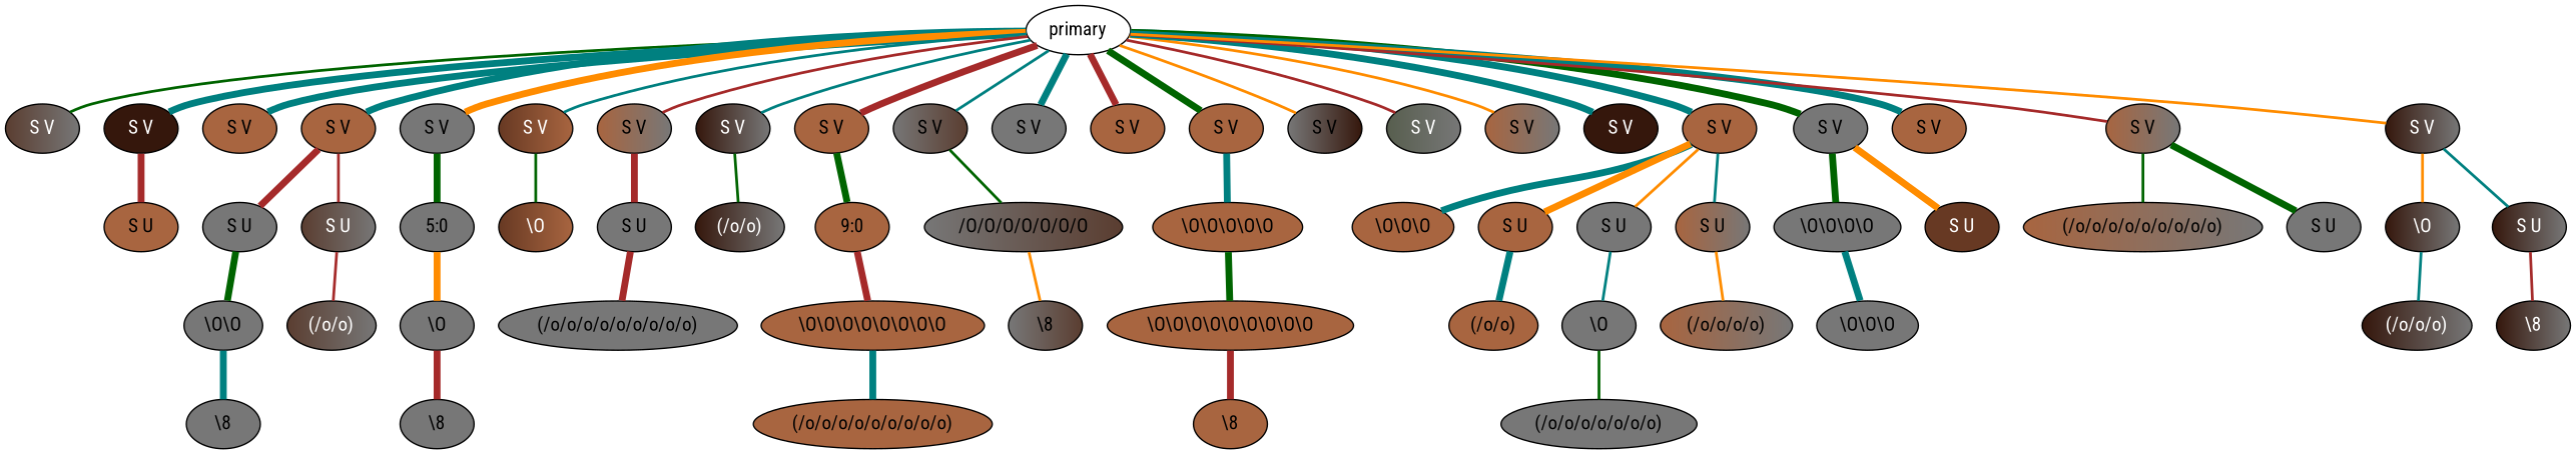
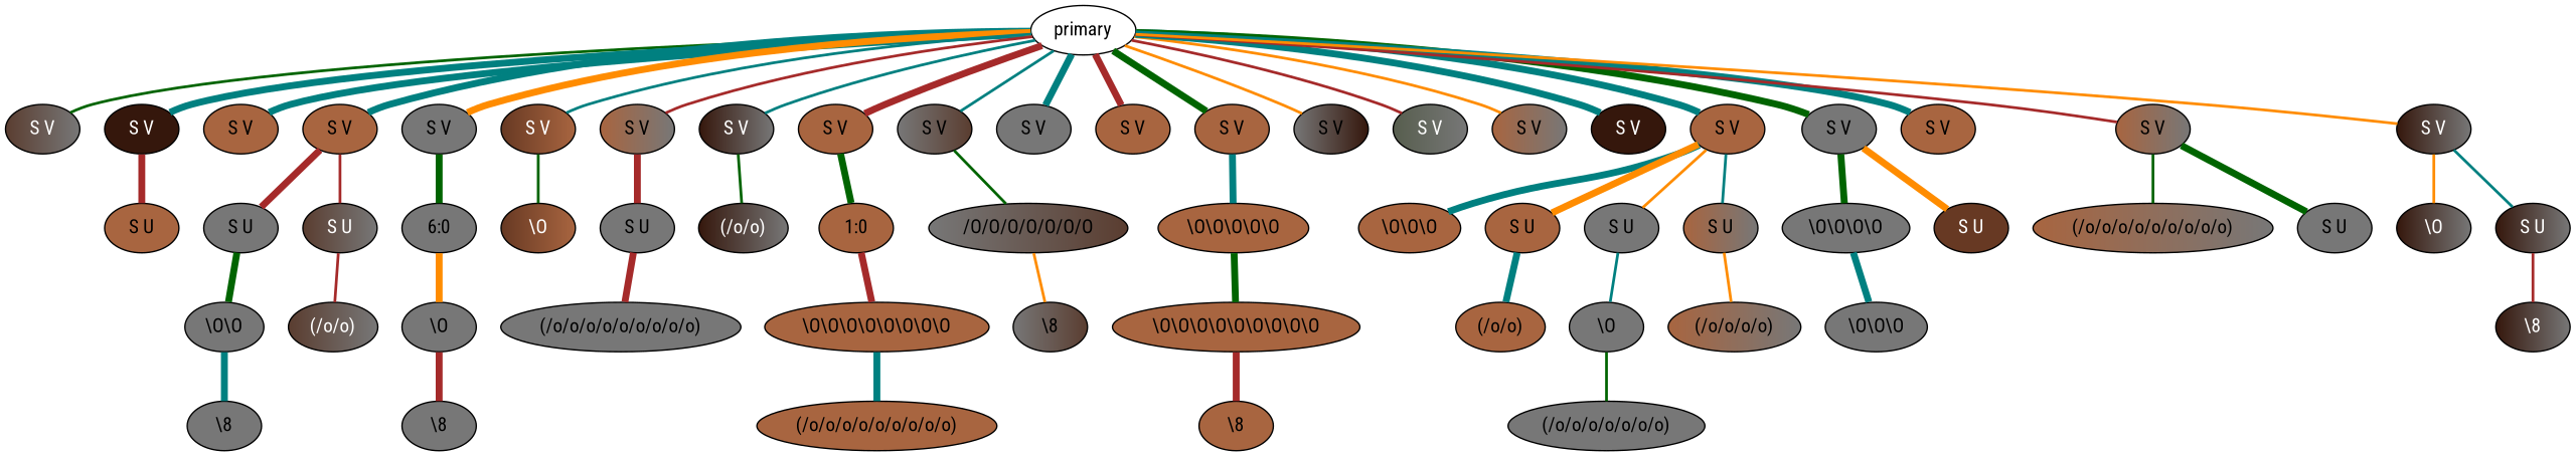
  graph {
    fontname="Roboto Condensed"
    rankdir=TB
    node [fillcolor="#A86540" fontcolor="#000000" fontname="Roboto Condensed" pendant_ply=S qtype=pendant_node style=filled]
    edge [color=teal fontname="Roboto Condensed" penwidth=5 qtype=pendant_link style=solid]
    n1 [fillcolor="#5A3D30:#777777" fontcolor="#ffffff" label="S V" pendant_attach=V pendant_colors="#5A3D30:#777777" pendant_length=54.0]
    primary [fillcolor="" fontcolor="" pendant_ply="" qtype="" style=""]
    n3 [fillcolor="#35170C" fontcolor="#ffffff" label="S V" pendant_attach=V pendant_colors="#35170C" pendant_length=16.0]
    n4 [label="S V" pendant_attach=V pendant_colors="#A86540" pendant_length=1.5]
    n5 [label="S V" pendant_attach=V pendant_colors="#A86540" pendant_length=2.0]
    n6 [fillcolor="#777777" label="S V" pendant_attach=V pendant_colors="#777777" pendant_length=51.0]
    n7 [fillcolor="#673923:#A86540" fontcolor="#ffffff" label="S V" pendant_attach=V pendant_colors="#673923:#A86540" pendant_length=46.0]
    n8 [fillcolor="#A86540:#777777" label="S V" pendant_attach=V pendant_colors="#A86540:#777777" pendant_length=55.5]
    n9 [fillcolor="#35170C:#777777" fontcolor="#ffffff" label="S V" pendant_attach=V pendant_colors="#35170C:#777777" pendant_length=52.0]
    n10 [label="S V" pendant_attach=V pendant_colors="#A86540" pendant_length=37.5]
    n11 [fillcolor="#777777:#5A3D30" label="S V" pendant_attach=V pendant_colors="#777777:#5A3D30" pendant_length=42.0]
    n12 [fillcolor="#777777" label="S V" pendant_attach=V pendant_colors="#777777" pendant_length=1.0]
    n13 [label="S V" pendant_attach=V pendant_colors="#A86540" pendant_length=5.5]
    n14 [label="S V" pendant_attach=V pendant_colors="#A86540" pendant_length=39.0]
    n15 [fillcolor="#777777:#35170C:#000000" label="S V" pendant_attach=V pendant_colors="#777777:#35170C:#000000" pendant_length=68.0]
    n16 [fillcolor="#575E4E:#777777" fontcolor="#ffffff" label="S V" pendant_attach=V pendant_colors="#575E4E:#777777" pendant_length=14.0]
    n17 [fillcolor="#A86540:#777777" label="S V" pendant_attach=V pendant_colors="#A86540:#777777" pendant_length=51.5]
    n18 [fillcolor="#35170C" fontcolor="#ffffff" label="S V" pendant_attach=V pendant_colors="#35170C" pendant_length=18.0]
    n19 [label="S V" pendant_attach=V pendant_colors="#A86540" pendant_length=53.0]
    n20 [fillcolor="#777777" label="S V" pendant_attach=V pendant_colors="#777777" pendant_length=48.0]
    n21 [label="S V" pendant_attach=V pendant_colors="#A86540" pendant_length=0.5]
    n22 [fillcolor="#A86540:#777777" label="S V" pendant_attach=V pendant_colors="#A86540:#777777" pendant_length=57.0]
    n23 [fillcolor="#35170C:#777777" fontcolor="#ffffff" label="S V" pendant_attach=V pendant_colors="#35170C:#777777" pendant_length=57.0]
    n24 [label="S U" pendant_attach=U pendant_colors="#A86540" pendant_length=1.5]
    n25 [fillcolor="#777777" label="S U" pendant_attach=U pendant_colors="#777777" pendant_length=39.5]
    n26 [fillcolor="#5A3D30:#777777" fontcolor="#ffffff" label="S U" pendant_attach=U pendant_colors="#5A3D30:#777777" pendant_length=41.0]
-   "5:0" [fillcolor="#777777" knot_position=11.5 knot_spin=Z knot_value=3 qtype=knot_node pendant_ply=""]
+   "5:0" [fillcolor="#777777" knot_position=11.5 knot_spin=Z knot_value=3 qtype=knot_node label="6:0" pendant_ply=""]
    n28 [fillcolor="#673923:#A86540" fontcolor="#ffffff" knot_position=19.0 knot_spin=Z knot_type=S knot_value=1 label="\\O" qtype=knot_node pendant_ply=""]
    n29 [fillcolor="#777777" label="S U" pendant_attach=U pendant_colors="#777777" pendant_length=43.5]
    n30 [fillcolor="#35170C:#777777" fontcolor="#ffffff" knot_position=25.0 knot_spin=S knot_type=L knot_value=2 label="(/o/o)" qtype=knot_node pendant_ply=""]
-   "9:0" [knot_position=11.0 knot_spin=Z knot_value=3 qtype=knot_node pendant_ply=""]
+   "9:0" [knot_position=11.0 knot_spin=Z knot_value=3 qtype=knot_node label="1:0" pendant_ply=""]
    n32 [fillcolor="#777777:#5A3D30" knot_position=19.0 knot_spin=S knot_type=S knot_value=7 label="/O/O/O/O/O/O/O" qtype=knot_node pendant_ply=""]
    n33 [knot_position=11.0 knot_spin=Z knot_type=S knot_value=5 label="\\O\\O\\O\\O\\O" qtype=knot_node pendant_ply=""]
    n34 [knot_position=18.0 knot_spin=Z knot_type=S knot_value=3 label="\\O\\O\\O" qtype=knot_node pendant_ply=""]
    n35 [label="S U" pendant_attach=U pendant_colors="#A86540" pendant_length=44.0]
    n36 [fillcolor="#777777:#777777" label="S U" pendant_attach=U pendant_colors="#777777:#777777" pendant_length=48.5]
    n37 [fillcolor="#A86540:#777777" label="S U" pendant_attach=U pendant_colors="#A86540:#777777" pendant_length=46.5]
    n38 [fillcolor="#777777" knot_position=12.0 knot_spin=Z knot_type=S knot_value=4 label="\\O\\O\\O\\O" qtype=knot_node pendant_ply=""]
    n39 [fillcolor="#673923" fontcolor="#ffffff" label="S U" pendant_attach=U pendant_colors="#673923" pendant_length=23.0]
    n40 [fillcolor="#A86540:#777777" knot_position=26.5 knot_spin=S knot_type=L knot_value=9 label="(/o/o/o/o/o/o/o/o/o)" qtype=knot_node pendant_ply=""]
    n41 [fillcolor="#777777" label="S U" pendant_attach=U pendant_colors="#777777" pendant_length=48.0]
    n42 [fillcolor="#35170C:#777777" fontcolor="#ffffff" knot_position=21.0 knot_spin=Z knot_type=S knot_value=1 label="\\O" qtype=knot_node pendant_ply=""]
    n43 [fillcolor="#35170C:#777777:#777777" fontcolor="#ffffff" label="S U" pendant_attach=U pendant_colors="#35170C:#777777:#777777" pendant_length=35.0]
    n44 [fillcolor="#777777" knot_position=18.0 knot_spin=Z knot_type=S knot_value=2 label="\\O\\O" qtype=knot_node pendant_ply=""]
    n45 [fillcolor="#5A3D30:#777777" fontcolor="#ffffff" knot_position=22.0 knot_spin=S knot_type=L knot_value=2 label="(/o/o)" qtype=knot_node pendant_ply=""]
    n46 [fillcolor="#777777" knot_position=25.5 knot_spin=Z knot_type=E knot_value=1 label="\\8" qtype=knot_node pendant_ply=""]
    n47 [fillcolor="#777777" knot_position=18.5 knot_spin=Z knot_type=S knot_value=1 label="\\O" qtype=knot_node pendant_ply=""]
    n48 [fillcolor="#777777" knot_position=25.0 knot_spin=Z knot_type=E knot_value=1 label="\\8" qtype=knot_node pendant_ply=""]
    n49 [fillcolor="#777777" knot_position=25.0 knot_spin=S knot_type=L knot_value=9 label="(/o/o/o/o/o/o/o/o/o)" qtype=knot_node pendant_ply=""]
    n50 [knot_position=18.0 knot_spin=Z knot_type=S knot_value=8 label="\\O\\O\\O\\O\\O\\O\\O\\O" qtype=knot_node pendant_ply=""]
    n51 [knot_position=24.5 knot_spin=S knot_type=L knot_value=9 label="(/o/o/o/o/o/o/o/o/o)" qtype=knot_node pendant_ply=""]
    n52 [fillcolor="#777777:#5A3D30" knot_position=26.5 knot_spin=Z knot_type=E knot_value=1 label="\\8" qtype=knot_node pendant_ply=""]
    n53 [knot_position=19.0 knot_spin=Z knot_type=S knot_value=9 label="\\O\\O\\O\\O\\O\\O\\O\\O\\O" qtype=knot_node pendant_ply=""]
    n54 [knot_position=26.5 knot_spin=Z knot_type=E knot_value=1 label="\\8" qtype=knot_node pendant_ply=""]
    n55 [knot_position=25.0 knot_spin=S knot_type=L knot_value=2 label="(/o/o)" qtype=knot_node pendant_ply=""]
    n56 [fillcolor="#777777:#777777" knot_position=18.0 knot_spin=Z knot_type=S knot_value=1 label="\\O" qtype=knot_node pendant_ply=""]
    n57 [fillcolor="#A86540:#777777" knot_position=23.5 knot_spin=S knot_type=L knot_value=4 label="(/o/o/o/o)" qtype=knot_node pendant_ply=""]
    n58 [fillcolor="#777777:#777777" knot_position=25.0 knot_spin=S knot_type=L knot_value=7 label="(/o/o/o/o/o/o/o)" qtype=knot_node pendant_ply=""]
    n59 [fillcolor="#777777" knot_position=18.5 knot_spin=Z knot_type=S knot_value=3 label="\\O\\O\\O" qtype=knot_node pendant_ply=""]
-   n60 [fillcolor="#35170C:#777777" fontcolor="#ffffff" knot_position=27.0 knot_spin=S knot_type=L knot_value=3 label="(/o/o/o)" qtype=knot_node pendant_ply=""]
    n61 [fillcolor="#35170C:#777777:#777777" fontcolor="#ffffff" knot_position=24.5 knot_spin=Z knot_type=E knot_value=1 label="\\8" qtype=knot_node pendant_ply=""]
    primary -- n1 [color=darkgreen penwidth=2]
    primary -- n3 [style=bold]
    primary -- n4
    primary -- n5
    primary -- n6 [color=darkorange style=bold]
    primary -- n7 [penwidth=2 style=bold]
    primary -- n8 [color=brown penwidth=2]
    primary -- n9 [penwidth=2 style=bold]
    primary -- n10 [color=brown style=bold]
    primary -- n11 [penwidth=2]
    primary -- n12
    primary -- n13 [color=brown]
    primary -- n14 [color=darkgreen]
    primary -- n15 [color=darkorange penwidth=2 style=bold]
    primary -- n16 [color=brown penwidth=2 style=bold]
    primary -- n17 [color=darkorange penwidth=2 style=bold]
    primary -- n18
    primary -- n19 [style=bold]
    primary -- n20 [color=darkgreen]
    primary -- n21 [style=bold]
    primary -- n22 [color=brown penwidth=2 style=bold]
    primary -- n23 [color=darkorange penwidth=2]
    n3 -- n24 [color=brown]
    n5 -- n25 [color=brown]
    n5 -- n26 [color=brown penwidth=2]
    n6 -- "5:0" [color=darkgreen qtype=knot_link style=bold]
    n7 -- n28 [color=darkgreen penwidth=2 qtype=knot_link]
    n8 -- n29 [color=brown]
    n9 -- n30 [color=darkgreen penwidth=2 qtype=knot_link]
    n10 -- "9:0" [color=darkgreen qtype=knot_link style=bold]
    n11 -- n32 [color=darkgreen penwidth=2 qtype=knot_link style=bold]
    n14 -- n33 [qtype=knot_link]
    n19 -- n34 [qtype=knot_link]
    n19 -- n35 [color=darkorange style=bold]
    n19 -- n36 [color=darkorange penwidth=2 style=bold]
    n19 -- n37 [penwidth=2]
    n20 -- n38 [color=darkgreen qtype=knot_link]
    n20 -- n39 [color=darkorange style=bold]
    n22 -- n40 [color=darkgreen penwidth=2 qtype=knot_link]
    n22 -- n41 [color=darkgreen style=bold]
    n23 -- n42 [color=darkorange penwidth=2 qtype=knot_link style=bold]
    n23 -- n43 [penwidth=2]
    n25 -- n44 [color=darkgreen qtype=knot_link]
    n26 -- n45 [color=brown penwidth=2 qtype=knot_link]
    "5:0" -- n47 [color=darkorange qtype=knot_link style=bold]
    n29 -- n49 [color=brown qtype=knot_link style=bold]
    "9:0" -- n50 [color=brown qtype=knot_link]
    n32 -- n52 [color=darkorange penwidth=2 qtype=knot_link style=bold]
    n33 -- n53 [color=darkgreen qtype=knot_link]
    n35 -- n55 [qtype=knot_link style=bold]
    n36 -- n56 [penwidth=2 qtype=knot_link]
    n37 -- n57 [color=darkorange penwidth=2 qtype=knot_link style=bold]
    n38 -- n59 [qtype=knot_link]
-   n42 -- n60 [penwidth=2 qtype=knot_link]
    n43 -- n61 [color=brown penwidth=2 qtype=knot_link]
    n44 -- n46 [qtype=knot_link style=bold]
    n47 -- n48 [color=brown qtype=knot_link style=bold]
    n50 -- n51 [qtype=knot_link style=bold]
    n53 -- n54 [color=brown qtype=knot_link]
    n56 -- n58 [color=darkgreen penwidth=2 qtype=knot_link style=bold]
  }
